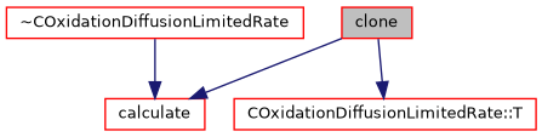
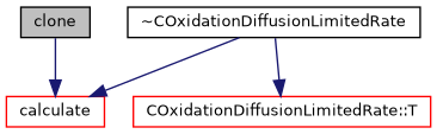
  digraph {
    rankdir=TB
    node [color=black fontname=Helvetica fontsize=10 shape=record]
    edge [color=midnightblue fontname=Helvetica fontsize=10 labelfontname=Helvetica labelfontsize=10 style=solid]
-   n1 [color=red fillcolor=grey75 fontcolor=black height=0.2 label=clone style=filled width=0.4]
+   n1 [fillcolor=grey75 fontcolor=black height=0.2 label=clone style=filled width=0.4]
    n2 [color=red height=0.2 label=calculate width=0.4]
    n3 [color=red height=0.2 label="COxidationDiffusionLimitedRate::T" width=0.4]
-   n4 [color=red height=0.2 label="~COxidationDiffusionLimitedRate" width=0.4]
+   n4 [height=0.2 label="~COxidationDiffusionLimitedRate" width=0.4]
    n1 -> n2
-   n1 -> n3
+   n4 -> n3
    n4 -> n2
  }
